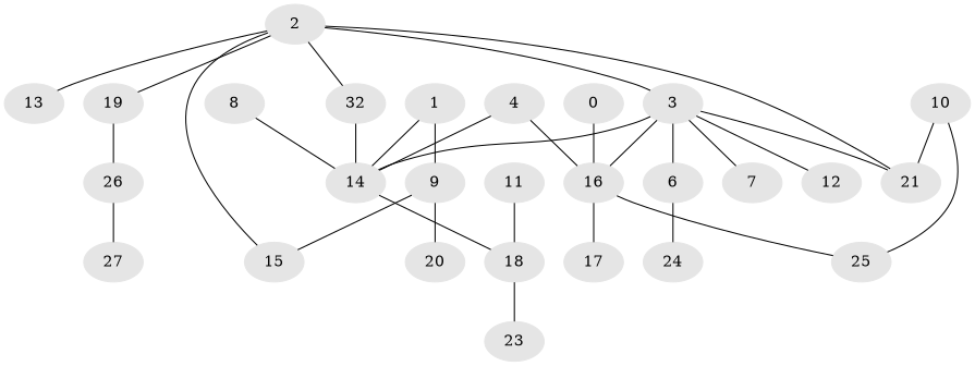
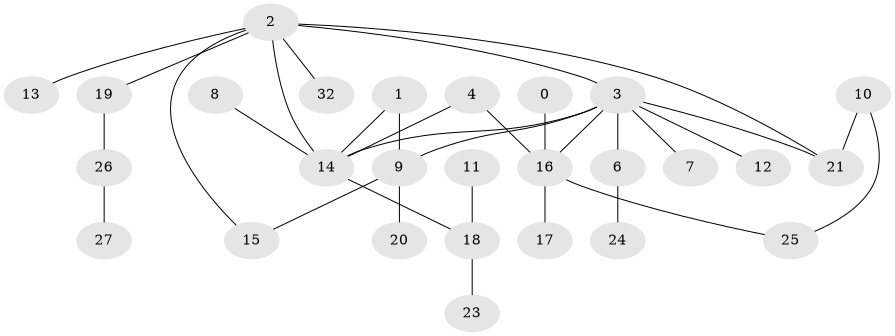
  graph {
    node [color=gray90 style=filled]
    edge [weight=1.0]
    1
    9
    14
    15
    20
    18
    2
    3
    13
    19
    21
    n12 [label=32]
    7
    12
    16
    6
    26
    25
    17
    4
    n21 [label=0]
    24
    8
    10
    11
    23
    27
    1 -- 9
    1 -- 14
    9 -- 15
    9 -- 20
    14 -- 18
    18 -- 23
-   n12 -- 14
+   2 -- 14
    2 -- 15
    2 -- 3
    2 -- 13
    2 -- 19
    2 -- 21
    2 -- n12
+   3 -- 9 [weight=2.0]
    3 -- 14
    3 -- 21
    3 -- 7
    3 -- 12
    3 -- 16
    3 -- 6
    19 -- 26
    16 -- 25
    16 -- 17
    6 -- 24
    26 -- 27
    4 -- 14
    4 -- 16
    n21 -- 16
    8 -- 14
    10 -- 21
    10 -- 25
    11 -- 18
  }
